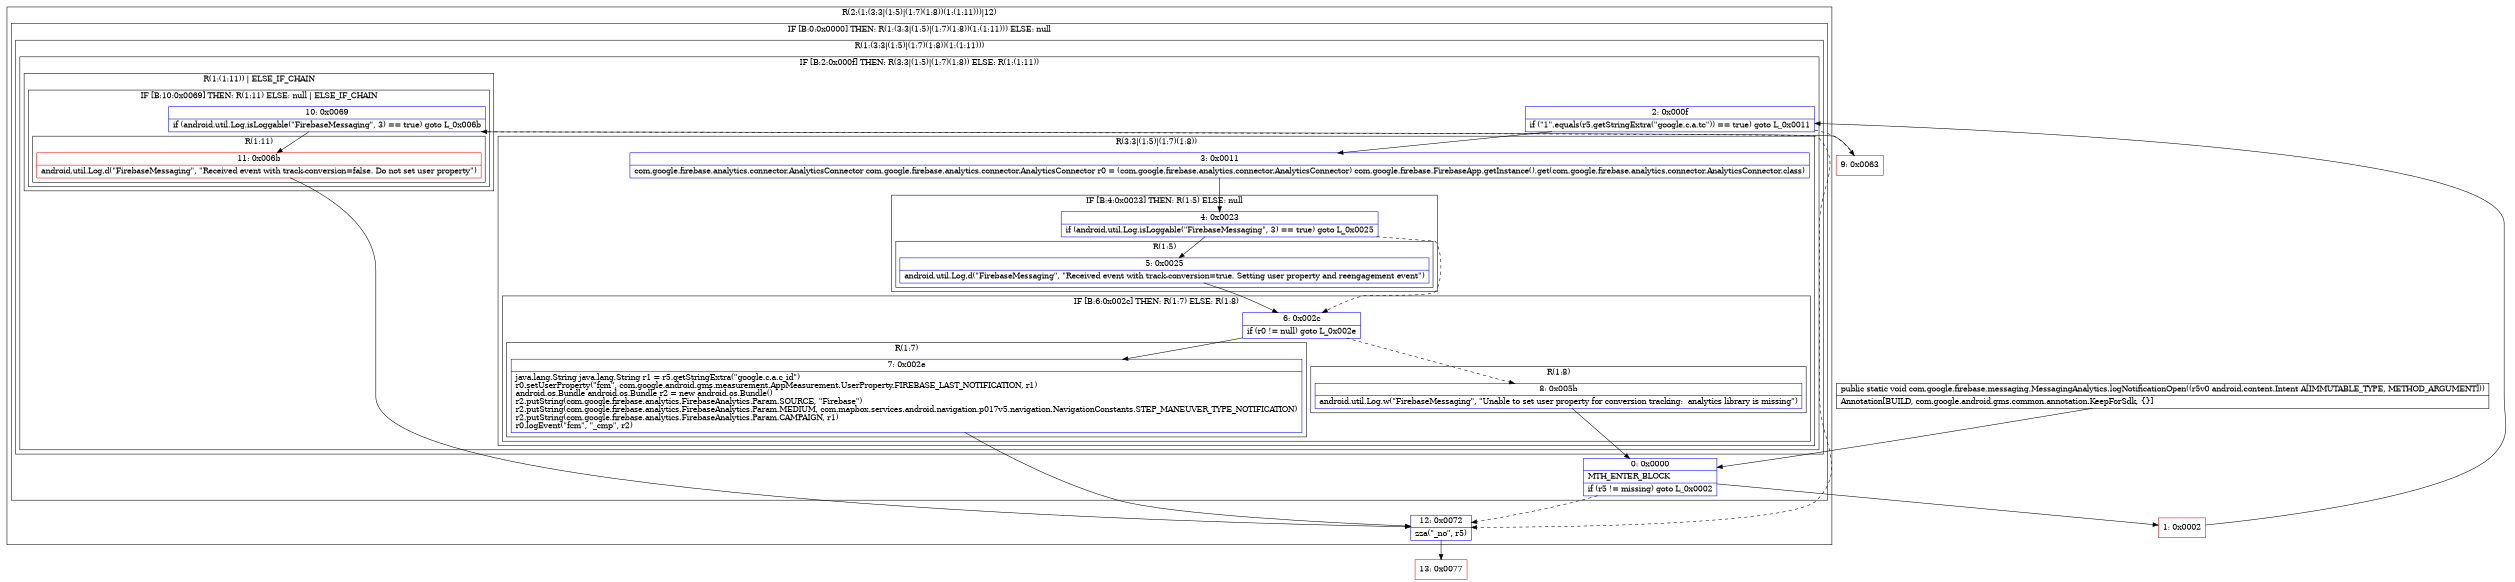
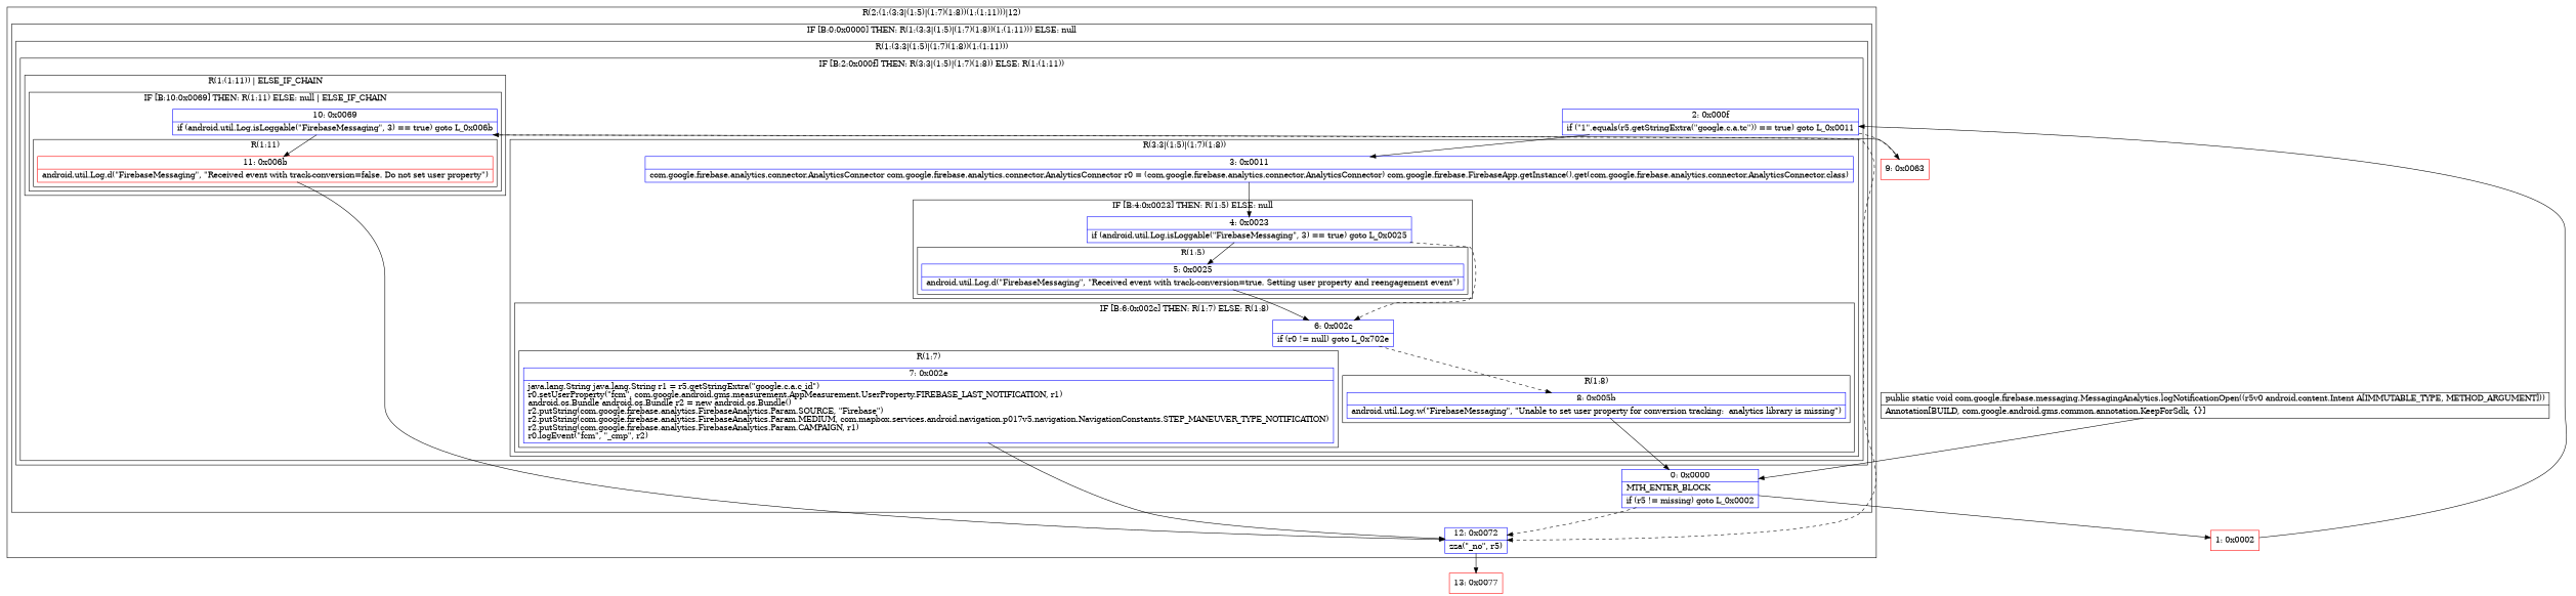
  digraph {
    node [color=blue shape=record]
    n1 [label="{5\:\ 0x0025|android.util.Log.d(\"FirebaseMessaging\", \"Received event with track\-conversion=true. Setting user property and reengagement event\")\l}"]
    n2 [label="{4\:\ 0x0023|if (android.util.Log.isLoggable(\"FirebaseMessaging\", 3) == true) goto L_0x0025\l}"]
    n3 [label="{7\:\ 0x002e|java.lang.String java.lang.String r1 = r5.getStringExtra(\"google.c.a.c_id\")\lr0.setUserProperty(\"fcm\", com.google.android.gms.measurement.AppMeasurement.UserProperty.FIREBASE_LAST_NOTIFICATION, r1)\landroid.os.Bundle android.os.Bundle r2 = new android.os.Bundle()\lr2.putString(com.google.firebase.analytics.FirebaseAnalytics.Param.SOURCE, \"Firebase\")\lr2.putString(com.google.firebase.analytics.FirebaseAnalytics.Param.MEDIUM, com.mapbox.services.android.navigation.p017v5.navigation.NavigationConstants.STEP_MANEUVER_TYPE_NOTIFICATION)\lr2.putString(com.google.firebase.analytics.FirebaseAnalytics.Param.CAMPAIGN, r1)\lr0.logEvent(\"fcm\", \"_cmp\", r2)\l}"]
    n4 [label="{8\:\ 0x005b|android.util.Log.w(\"FirebaseMessaging\", \"Unable to set user property for conversion tracking:  analytics library is missing\")\l}"]
-   n5 [label="{6\:\ 0x002c|if (r0 != null) goto L_0x002e\l}"]
+   n5 [label="{6\:\ 0x002c|if (r0 != null) goto L_0x702e\l}"]
    n6 [label="{3\:\ 0x0011|com.google.firebase.analytics.connector.AnalyticsConnector com.google.firebase.analytics.connector.AnalyticsConnector r0 = (com.google.firebase.analytics.connector.AnalyticsConnector) com.google.firebase.FirebaseApp.getInstance().get(com.google.firebase.analytics.connector.AnalyticsConnector.class)\l}"]
    n7 [color=red label="{11\:\ 0x006b|android.util.Log.d(\"FirebaseMessaging\", \"Received event with track\-conversion=false. Do not set user property\")\l}"]
    n8 [label="{10\:\ 0x0069|if (android.util.Log.isLoggable(\"FirebaseMessaging\", 3) == true) goto L_0x006b\l}"]
    n9 [label="{2\:\ 0x000f|if (\"1\".equals(r5.getStringExtra(\"google.c.a.tc\")) == true) goto L_0x0011\l}"]
    n10 [label="{0\:\ 0x0000|MTH_ENTER_BLOCK\l|if (r5 != missing) goto L_0x0002\l}"]
    n11 [label="{12\:\ 0x0072|zza(\"_no\", r5)\l}"]
    n12 [color=red label="{9\:\ 0x0063}"]
    n13 [color=red label="{1\:\ 0x0002}"]
    n14 [color=red label="{13\:\ 0x0077}"]
    n15 [label="{public static void com.google.firebase.messaging.MessagingAnalytics.logNotificationOpen((r5v0 android.content.Intent A[IMMUTABLE_TYPE, METHOD_ARGUMENT]))  | Annotation[BUILD, com.google.android.gms.common.annotation.KeepForSdk, \{\}]\l}" color=""]
    subgraph cluster_1 {
      label="R(2:(1:(3:3|(1:5)|(1:7)(1:8))(1:(1:11)))|12)"
      n11
      subgraph cluster_2 {
        label="IF [B:0:0x0000] THEN: R(1:(3:3|(1:5)|(1:7)(1:8))(1:(1:11))) ELSE: null"
        n10
        subgraph cluster_3 {
          label="R(1:(3:3|(1:5)|(1:7)(1:8))(1:(1:11)))"
          subgraph cluster_4 {
            label="IF [B:2:0x000f] THEN: R(3:3|(1:5)|(1:7)(1:8)) ELSE: R(1:(1:11))"
            n9
            subgraph cluster_5 {
              label="R(3:3|(1:5)|(1:7)(1:8))"
              n6
              subgraph cluster_6 {
                label="IF [B:4:0x0023] THEN: R(1:5) ELSE: null"
                n2
                subgraph cluster_7 {
                  label="R(1:5)"
                  n1
                }
              }
              subgraph cluster_8 {
                label="IF [B:6:0x002c] THEN: R(1:7) ELSE: R(1:8)"
                n5
                subgraph cluster_9 {
                  label="R(1:7)"
                  n3
                }
                subgraph cluster_10 {
                  label="R(1:8)"
                  n4
                }
              }
            }
            subgraph cluster_11 {
              label="R(1:(1:11)) | ELSE_IF_CHAIN\l"
              subgraph cluster_12 {
                label="IF [B:10:0x0069] THEN: R(1:11) ELSE: null | ELSE_IF_CHAIN\l"
                n8
                subgraph cluster_13 {
                  label="R(1:11)"
                  n7
                }
              }
            }
          }
        }
      }
    }
    n1 -> n5
    n2 -> n1
    n2 -> n5 [style=dashed]
    n3 -> n11
    n4 -> n10
-   n5 -> n3
    n5 -> n4 [style=dashed]
    n6 -> n2
    n7 -> n11
    n8 -> n7
    n8 -> n11 [style=dashed]
    n9 -> n6
    n9 -> n12 [style=dashed]
    n10 -> n11 [style=dashed]
    n10 -> n13
    n11 -> n14
    n12 -> n8
    n13 -> n9
    n15 -> n10
  }
